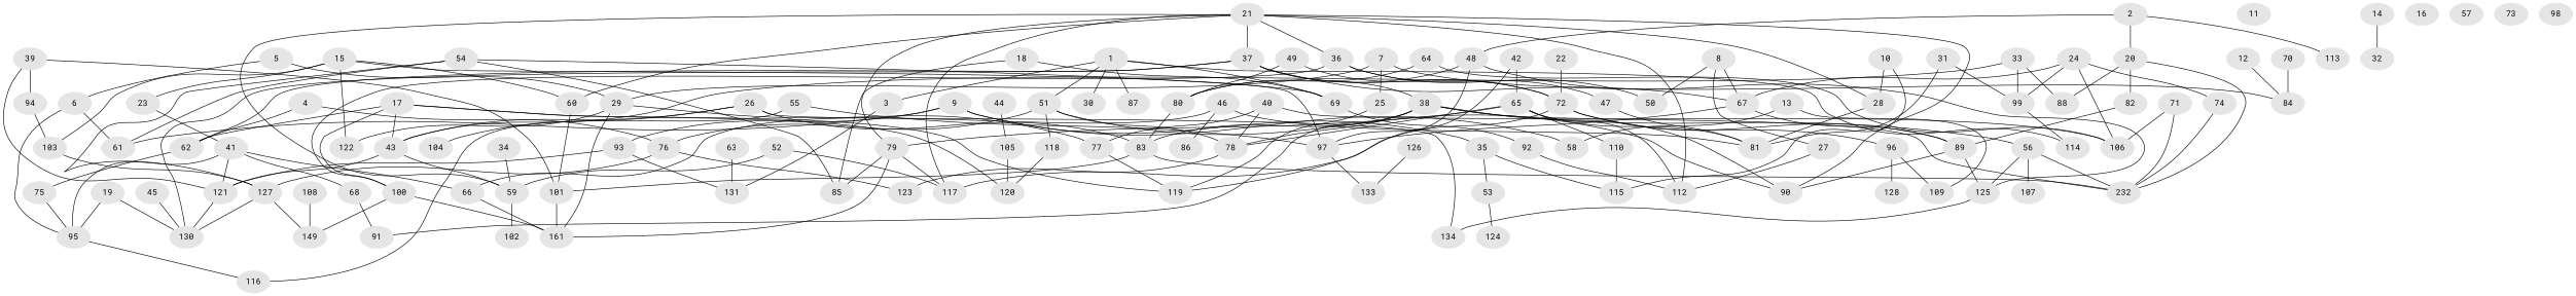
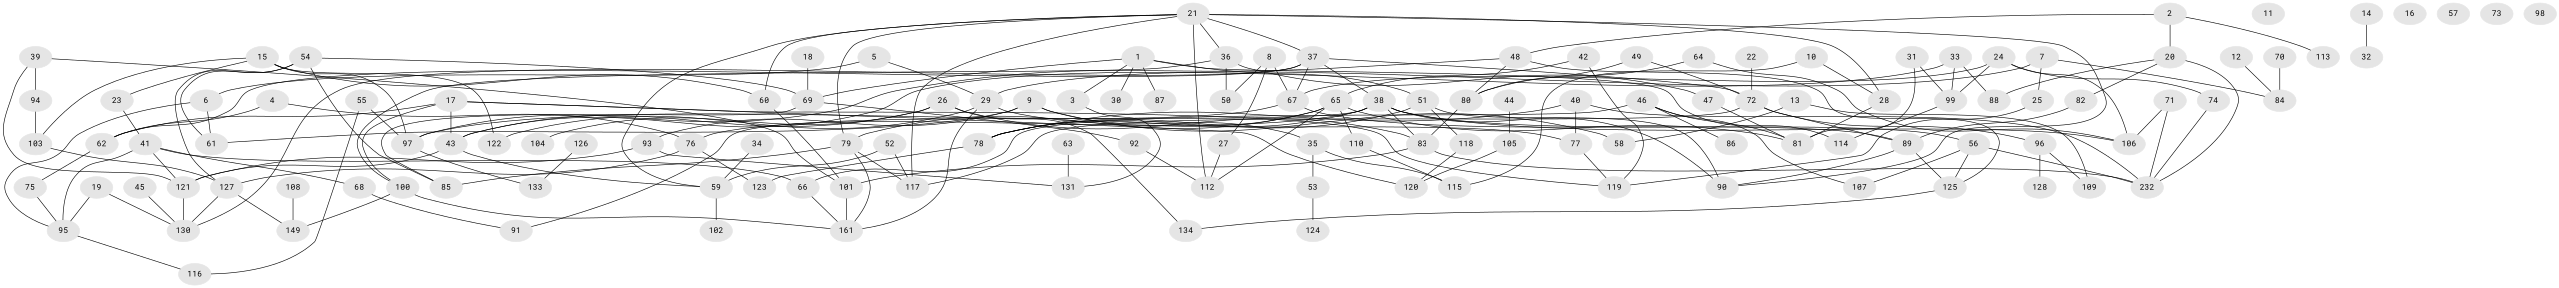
  graph {
    fontname="Roboto Mono"
    node [color=gray90 fontname="Roboto Mono" style=filled]
    edge [fontname="Roboto Mono"]
    1
    3
    30
    51
    69
    87
    114
    131
    90
    78
    118
    85
    92
    2
    20
    48
    113
    82
    88
    n20 [label=232]
    97
    125
    80
    4
    62
    76
    75
    127
    123
    5
    6
    29
    61
    95
    122
    77
    n37 [label=161]
    116
    7
    25
    84
    119
    8
    27
    50
    67
    112
    89
    9
    35
    58
    93
    115
    53
    121
    10
    28
    81
    11
    12
    13
    109
    14
    32
    15
    23
    60
    103
    41
    101
    133
    16
    17
    43
    100
    120
    59
    n78 [label=149]
    18
    19
    130
    21
    36
    37
    79
    117
    47
    72
    38
    102
    22
    96
    66
    68
    24
    74
    99
    106
    26
    83
    104
    134
    31
    33
    34
    124
    56
    91
    107
    39
    94
    40
    42
    65
    110
    44
    105
    45
    46
    86
    49
    52
    54
    55
    57
    108
    63
    64
    70
    71
    128
    73
    98
    126
    1 -- 3
    1 -- 30
    1 -- 51
    1 -- 69
    1 -- 87
    1 -- 114
    3 -- 131
    51 -- 90
    51 -- 78
    51 -- 118
-   18 -- 85
+   69 -- 85
    69 -- 92
    78 -- 123
    118 -- 120
    92 -- 112
    2 -- 20
    2 -- 48
    2 -- 113
    20 -- 82
    20 -- 88
    20 -- n20
    48 -- 97
    48 -- 125
    48 -- 80
    82 -- 89
    97 -- 133
    125 -- 134
    80 -- 83
    4 -- 62
    4 -- 76
    62 -- 75
    76 -- 127
    76 -- 123
    75 -- 95
    127 -- n78
    127 -- 130
    5 -- 6
    5 -- 29
    6 -- 61
    6 -- 95
    29 -- 122
    29 -- 77
    29 -- n37
    95 -- 116
    77 -- 119
    7 -- 29
    7 -- 25
    7 -- 84
    25 -- 119
    8 -- 27
    8 -- 50
    8 -- 67
    27 -- 112
    67 -- 97
    67 -- 89
    89 -- 90
    89 -- 125
    9 -- 61
    9 -- 35
    9 -- 58
    9 -- 93
    35 -- 115
    35 -- 53
    93 -- 131
    93 -- 121
    53 -- 124
    121 -- 130
    10 -- 115
    10 -- 28
    28 -- 81
    12 -- 84
    13 -- 58
    13 -- 109
    14 -- 32
    15 -- 97
    15 -- 122
    15 -- 23
    15 -- 60
    15 -- 103
    23 -- 41
    60 -- 101
    103 -- 127
    41 -- 95
    41 -- 121
    41 -- 66
    41 -- 68
    101 -- n37
    17 -- 62
    17 -- 119
    17 -- 43
    17 -- 100
    17 -- 120
    43 -- 121
    43 -- 59
    100 -- n37
    100 -- n78
    59 -- 102
    18 -- 69
    19 -- 95
    19 -- 130
    21 -- 90
    21 -- 112
    21 -- 28
    21 -- 60
    21 -- 59
    21 -- 36
    21 -- 37
    21 -- 79
    21 -- 117
    36 -- 50
    36 -- 100
    36 -- 47
    37 -- 62
    37 -- 67
    37 -- 130
    37 -- 72
    37 -- 38
    79 -- 85
    79 -- n37
    79 -- 117
    47 -- 81
    72 -- 89
    72 -- 117
    72 -- 96
    38 -- 90
    38 -- 78
-   51 -- 76
+   38 -- 76
    38 -- 106
    38 -- 83
    38 -- 56
    38 -- 91
    22 -- 72
    96 -- 109
    96 -- 128
    66 -- n37
    68 -- 91
    24 -- 67
    24 -- 74
    24 -- 99
    24 -- 106
    74 -- n20
    99 -- 114
    26 -- 43
    26 -- 83
    26 -- 104
    26 -- 134
    83 -- n20
    83 -- 101
    31 -- 81
    31 -- 99
    33 -- 88
    33 -- 43
    33 -- 99
    34 -- 59
    56 -- n20
    56 -- 125
    56 -- 107
    39 -- 121
    39 -- 101
    39 -- 94
    94 -- 103
    40 -- 78
    40 -- n20
    40 -- 77
    42 -- 119
    42 -- 65
    65 -- 78
    65 -- 112
    65 -- 81
    65 -- 79
    65 -- 110
    110 -- 115
    44 -- 105
    105 -- 120
    45 -- 130
    46 -- 81
    46 -- 66
+   46 -- 107
    46 -- 86
    49 -- 80
    49 -- 72
    52 -- 59
    52 -- 117
    54 -- 69
    54 -- 85
    54 -- 127
    54 -- 61
    55 -- 97
    55 -- 116
    108 -- n78
    63 -- 131
    64 -- 80
    64 -- 106
    70 -- 84
    71 -- n20
    71 -- 106
    126 -- 133
  }
